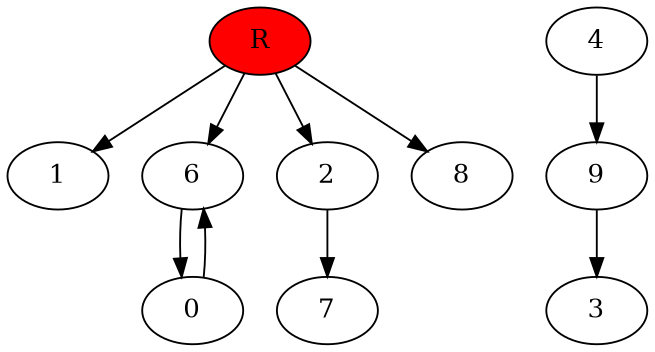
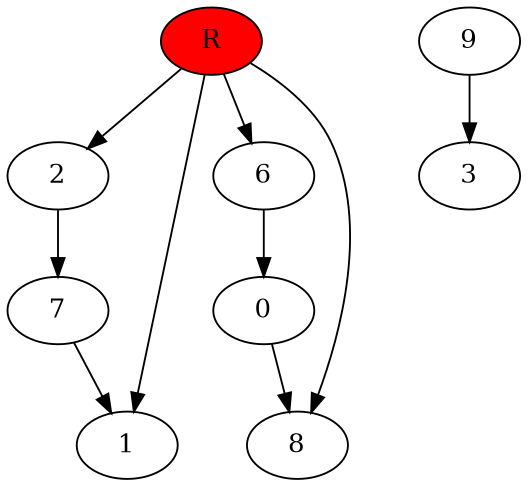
  digraph {
    7
    1
    9
    3
-   4
    n6 [label=0]
    6
    R [fillcolor="#ff0000" style=filled]
    2
    8
+   7 -> 1
    9 -> 3
-   4 -> 9
-   n6 -> 6
+   n6 -> 8
    6 -> n6
    R -> 1
    R -> 6
    R -> 2
    R -> 8
    2 -> 7
  }
